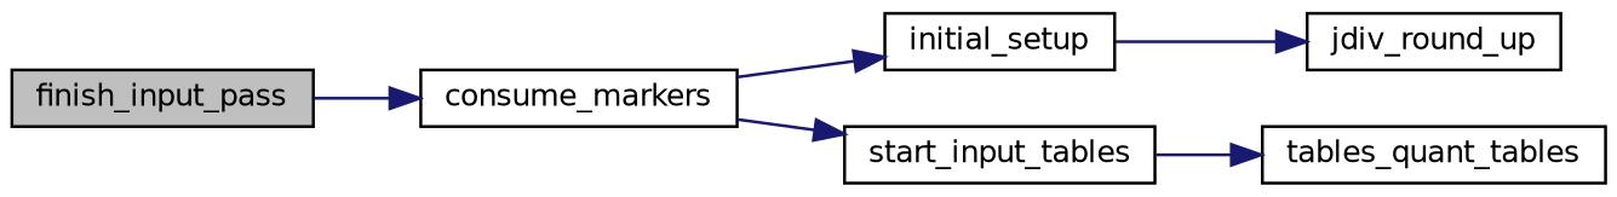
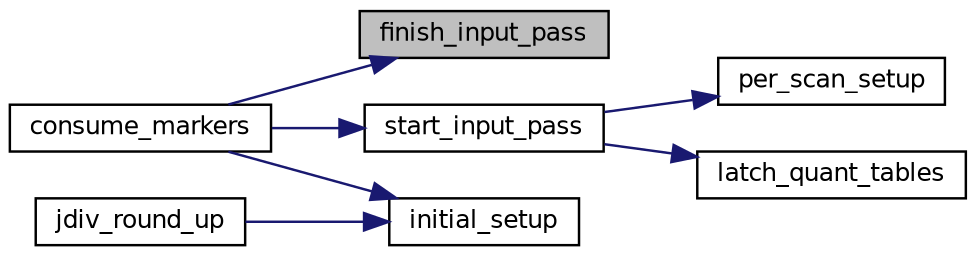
  digraph {
    rankdir=LR
    node [color=black fontname=Helvetica fontsize=10 shape=record]
    edge [color=midnightblue fontname=Helvetica fontsize=10 labelfontname=Helvetica labelfontsize=10 style=solid]
    n1 [fillcolor=grey75 fontcolor=black height=0.2 label=finish_input_pass style=filled width=0.4]
    n2 [height=0.2 label=consume_markers width=0.4]
    n3 [height=0.2 label=initial_setup width=0.4]
-   n4 [height=0.2 label=start_input_tables width=0.4]
+   n4 [height=0.2 label=start_input_pass width=0.4]
    n5 [height=0.2 label=jdiv_round_up width=0.4]
-   n7 [height=0.2 label=tables_quant_tables width=0.4]
-   n1 -> n2
+   n6 [height=0.2 label=per_scan_setup width=0.4]
+   n7 [height=0.2 label=latch_quant_tables width=0.4]
+   n2 -> n1
    n2 -> n3
    n2 -> n4
-   n3 -> n5
+   n5 -> n3
+   n4 -> n6
    n4 -> n7
  }
